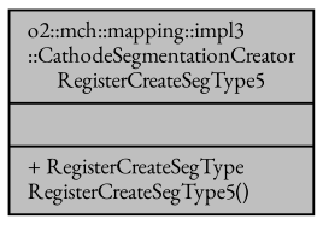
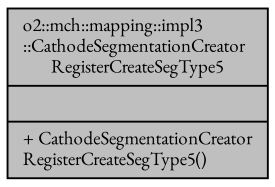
  digraph {
    fontname="EB Garamond"
-   n1 [color=black fillcolor=grey75 fontcolor=black fontname="EB Garamond" fontsize=10 height=0.2 label="{o2::mch::mapping::impl3\l::CathodeSegmentationCreator\lRegisterCreateSegType5\n||+ RegisterCreateSegType\lRegisterCreateSegType5()\l}" shape=record style=filled width=0.4]
+   n1 [color=black fillcolor=grey75 fontcolor=black fontname="EB Garamond" fontsize=10 height=0.2 label="{o2::mch::mapping::impl3\l::CathodeSegmentationCreator\lRegisterCreateSegType5\n||+ CathodeSegmentationCreator\lRegisterCreateSegType5()\l}" shape=record style=filled width=0.4]
  }
